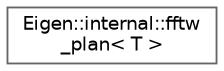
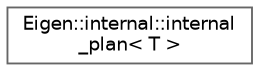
  digraph {
    rankdir=LR
    fontname="DejaVu Sans"
-   n1 [color=grey40 fillcolor=white fontname="DejaVu Sans" fontsize=10 height=0.2 label="Eigen::internal::fftw\l_plan\< T \>" shape=box style=filled width=0.4]
+   n1 [color=grey40 fillcolor=white fontname="DejaVu Sans" fontsize=10 height=0.2 label="Eigen::internal::internal\l_plan\< T \>" shape=box style=filled width=0.4]
  }
